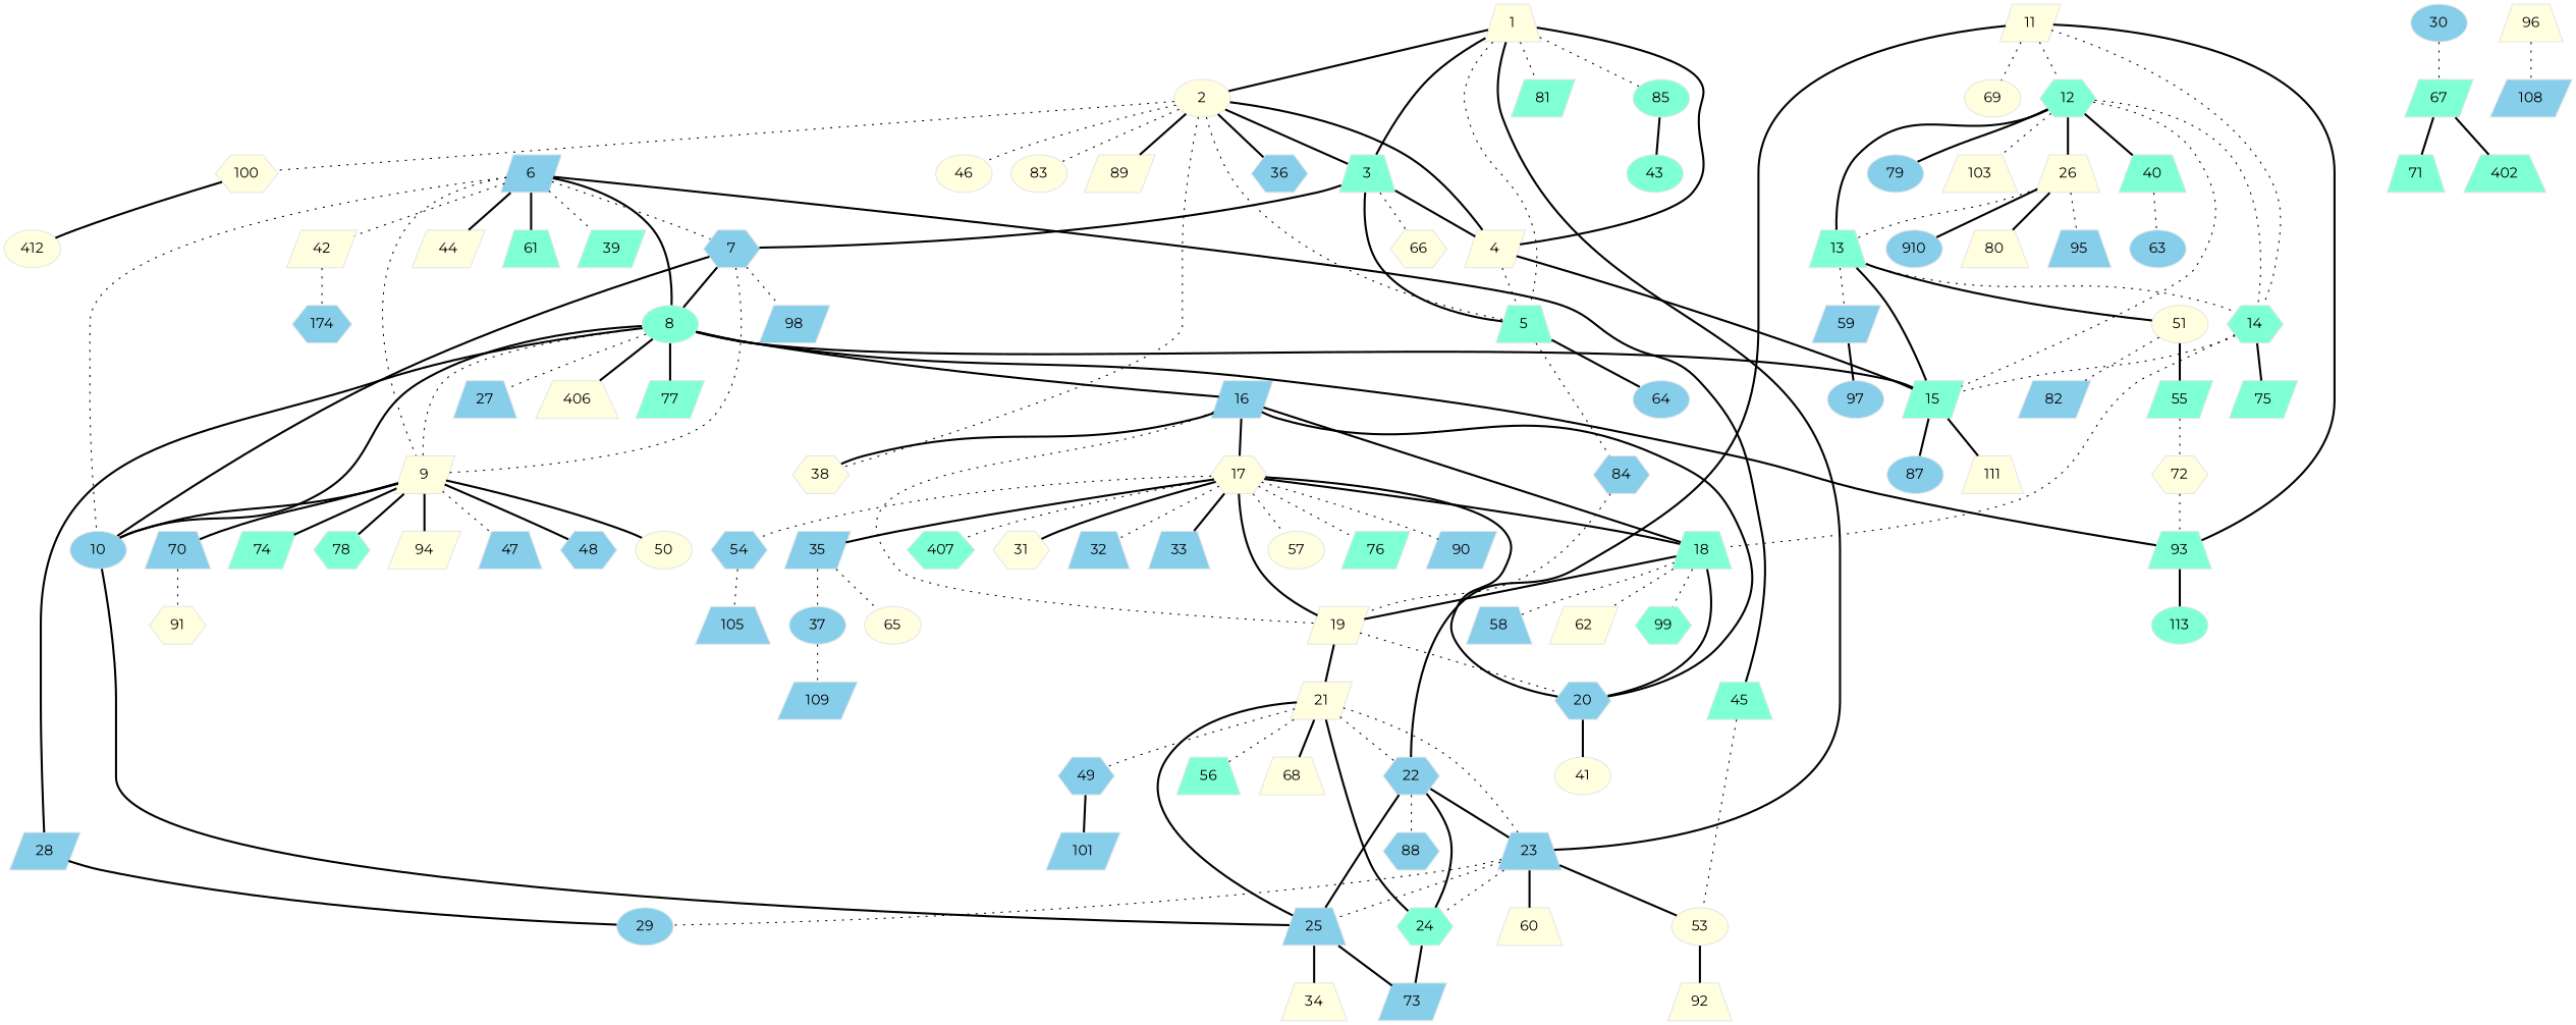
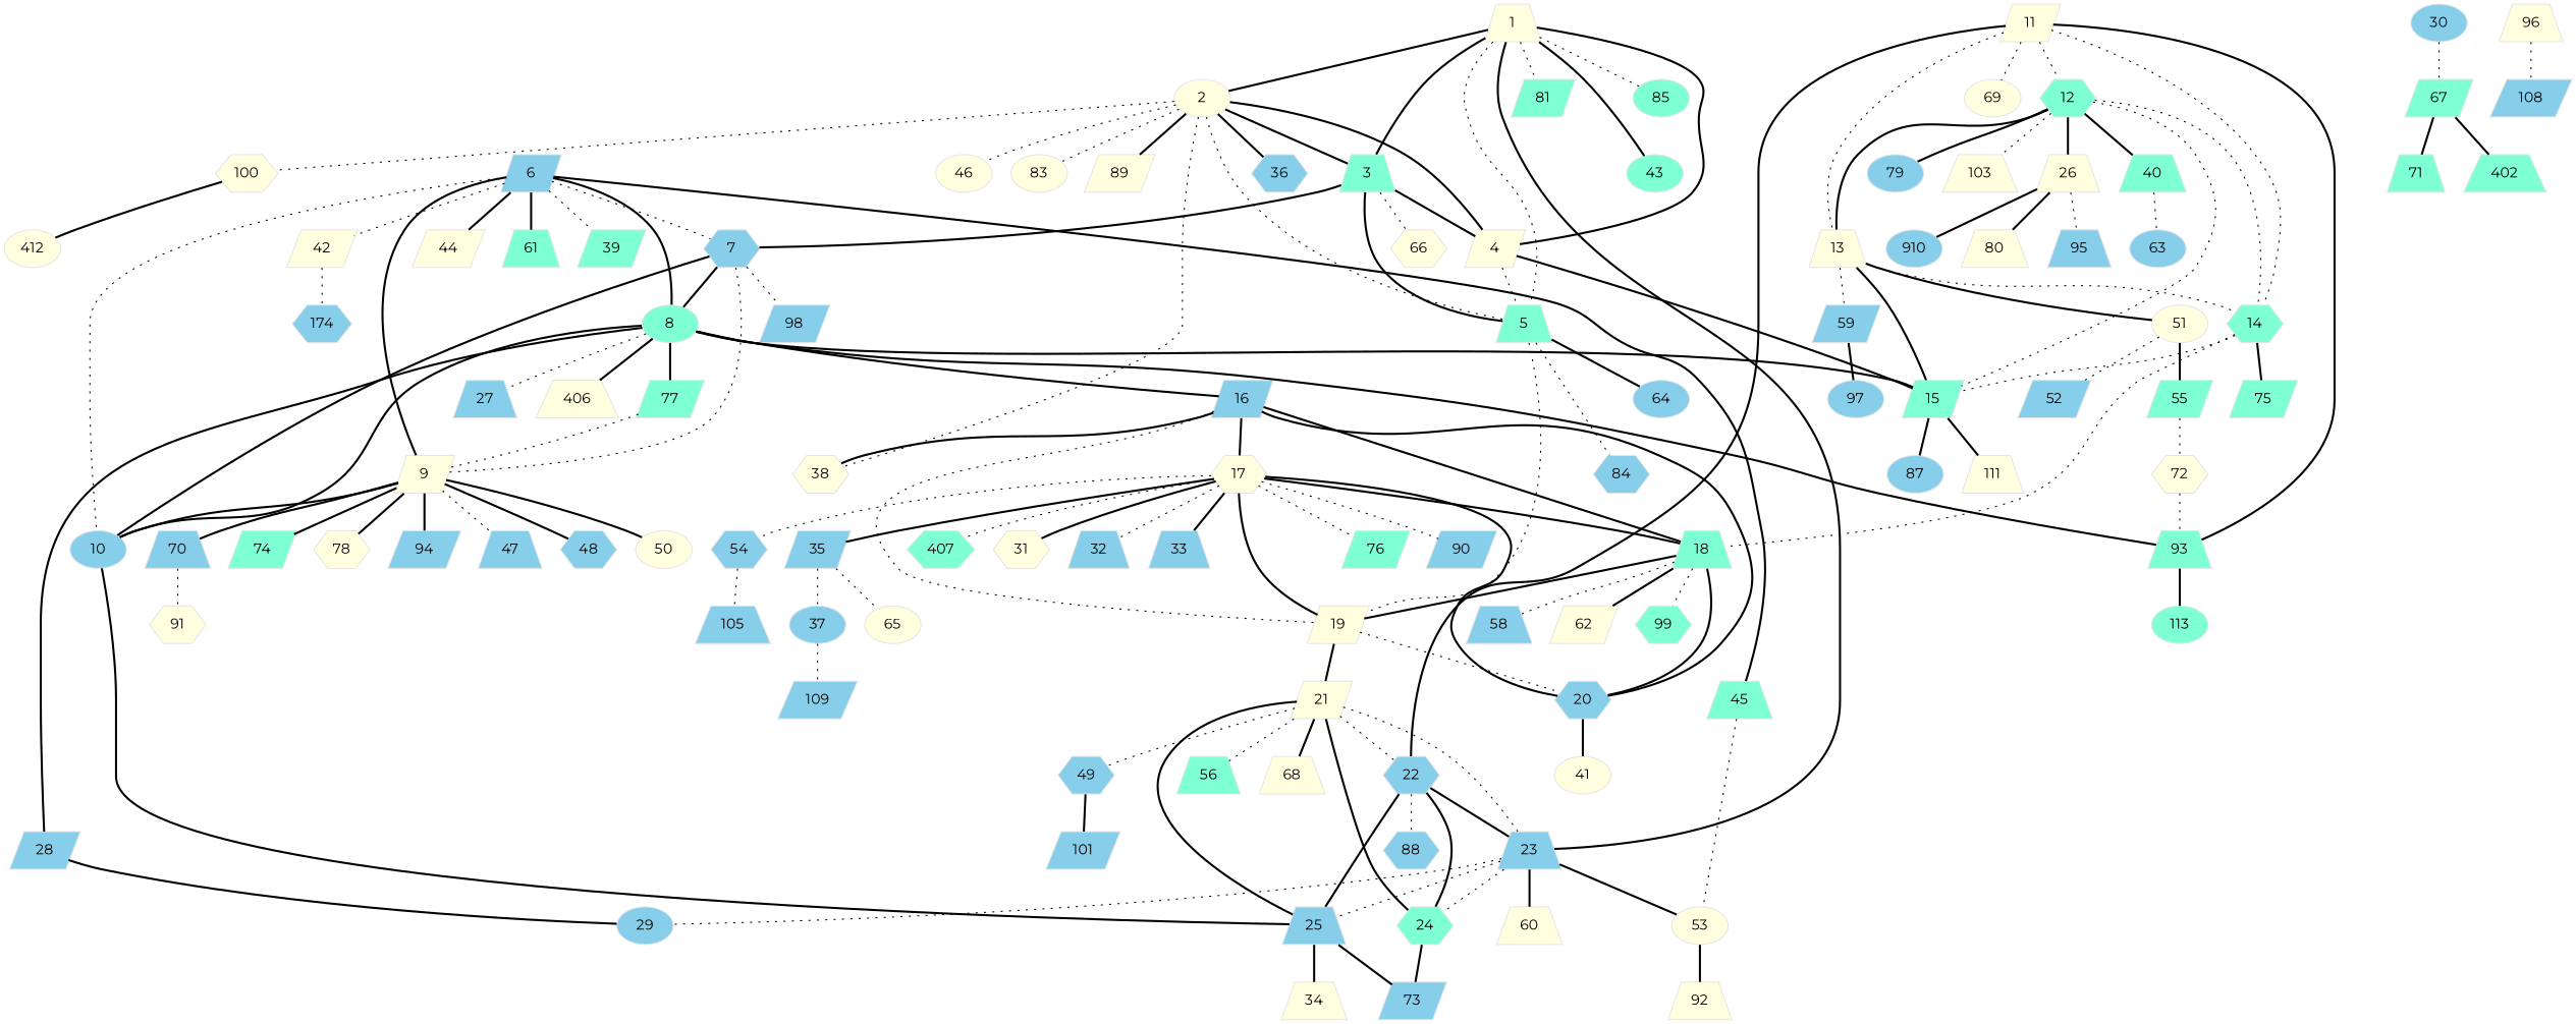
  graph {
    fontname=Montserrat
    node [color=gray90 fillcolor=skyblue fontname=Montserrat shape=trapezium style=filled]
    edge [fontname=Montserrat style=bold]
    1 [fillcolor=lightyellow]
    2 [fillcolor=lightyellow shape=ellipse]
    3 [fillcolor=aquamarine]
    4 [fillcolor=lightyellow shape=parallelogram]
    5 [fillcolor=aquamarine]
    23
    43 [fillcolor=aquamarine shape=ellipse]
    81 [fillcolor=aquamarine shape=parallelogram]
    85 [fillcolor=aquamarine shape=ellipse]
    36 [shape=hexagon]
    38 [fillcolor=lightyellow shape=hexagon]
    46 [fillcolor=lightyellow shape=ellipse]
    83 [fillcolor=lightyellow shape=ellipse]
    89 [fillcolor=lightyellow shape=parallelogram]
    100 [fillcolor=lightyellow shape=hexagon]
    7 [shape=hexagon]
    66 [fillcolor=lightyellow shape=hexagon]
    15 [fillcolor=aquamarine shape=parallelogram]
    19 [fillcolor=lightyellow shape=parallelogram]
    64 [shape=ellipse]
    84 [shape=hexagon]
    25
    24 [fillcolor=aquamarine shape=hexagon]
    29 [shape=ellipse]
    53 [fillcolor=lightyellow shape=ellipse]
    60 [fillcolor=lightyellow]
    30 [shape=ellipse]
    67 [fillcolor=aquamarine shape=parallelogram]
    n29 [fillcolor=lightyellow label=412 shape=ellipse]
    8 [fillcolor=aquamarine shape=ellipse]
    9 [fillcolor=lightyellow shape=parallelogram]
    10 [shape=ellipse]
    98 [shape=parallelogram]
    87 [shape=ellipse]
    111 [fillcolor=lightyellow]
    20 [shape=hexagon]
    21 [fillcolor=lightyellow shape=parallelogram]
    6 [shape=parallelogram]
    39 [fillcolor=aquamarine shape=parallelogram]
    42 [fillcolor=lightyellow shape=parallelogram]
    44 [fillcolor=lightyellow shape=parallelogram]
    45 [fillcolor=aquamarine]
    61 [fillcolor=aquamarine]
    16 [shape=parallelogram]
    27
    28 [shape=parallelogram]
    77 [fillcolor=aquamarine shape=parallelogram]
    93 [fillcolor=aquamarine]
    n49 [fillcolor=lightyellow label=406]
    47
    48 [shape=hexagon]
    50 [fillcolor=lightyellow shape=ellipse]
    70
    74 [fillcolor=aquamarine shape=parallelogram]
-   78 [fillcolor=aquamarine shape=hexagon]
-   94 [fillcolor=lightyellow shape=parallelogram]
+   78 [fillcolor=lightyellow shape=hexagon]
+   94 [shape=parallelogram]
    n57 [label=174 shape=hexagon]
    18 [fillcolor=aquamarine]
    17 [fillcolor=lightyellow shape=hexagon]
    113 [fillcolor=aquamarine shape=ellipse]
    91 [fillcolor=lightyellow shape=hexagon]
    34 [fillcolor=lightyellow]
    73 [shape=parallelogram]
    11 [fillcolor=lightyellow shape=parallelogram]
    12 [fillcolor=aquamarine shape=hexagon]
-   13 [fillcolor=aquamarine]
+   13 [fillcolor=lightyellow]
    14 [fillcolor=aquamarine shape=hexagon]
    22 [shape=hexagon]
    69 [fillcolor=lightyellow shape=ellipse]
    26 [fillcolor=lightyellow]
    40 [fillcolor=aquamarine]
    79 [shape=ellipse]
    103 [fillcolor=lightyellow]
    51 [fillcolor=lightyellow shape=ellipse]
    59 [shape=parallelogram]
    75 [fillcolor=aquamarine shape=parallelogram]
    88 [shape=hexagon]
    80 [fillcolor=lightyellow]
    95
    n80 [label=910 shape=ellipse]
    63 [shape=ellipse]
    55 [fillcolor=aquamarine shape=parallelogram]
-   82 [shape=parallelogram]
+   82 [shape=parallelogram label=52]
    97 [shape=ellipse]
    96 [fillcolor=lightyellow]
    108 [shape=parallelogram]
    58
    62 [fillcolor=lightyellow shape=parallelogram]
    99 [fillcolor=aquamarine shape=hexagon]
    31 [fillcolor=lightyellow shape=hexagon]
    32
    33
    35 [shape=parallelogram]
    54 [shape=hexagon]
-   57 [fillcolor=lightyellow shape=ellipse]
    76 [fillcolor=aquamarine shape=parallelogram]
    90 [shape=parallelogram]
    n98 [fillcolor=aquamarine label=407 shape=hexagon]
    41 [fillcolor=lightyellow shape=ellipse]
    37 [shape=ellipse]
    65 [fillcolor=lightyellow shape=ellipse]
    109 [shape=parallelogram]
    105
    49 [shape=hexagon]
    56 [fillcolor=aquamarine]
    68 [fillcolor=lightyellow]
    101 [shape=parallelogram]
    92 [fillcolor=lightyellow]
    71 [fillcolor=aquamarine]
    n110 [fillcolor=aquamarine label=402]
    72 [fillcolor=lightyellow shape=hexagon]
    1 -- 2
    1 -- 3
    1 -- 4
    1 -- 5 [style=dotted]
    1 -- 23
-   85 -- 43
+   1 -- 43
    1 -- 81 [style=dotted]
    1 -- 85 [style=dotted]
    2 -- 3
    2 -- 4
    2 -- 5 [style=dotted]
    2 -- 36
    2 -- 38 [style=dotted]
    2 -- 46 [style=dotted]
    2 -- 83 [style=dotted]
    2 -- 89
    2 -- 100 [style=dotted]
    3 -- 4
    3 -- 5
    3 -- 7
    3 -- 66 [style=dotted]
    4 -- 5 [style=dotted]
    4 -- 15
-   84 -- 19 [style=dotted]
+   5 -- 19 [style=dotted]
    5 -- 64
    5 -- 84 [style=dotted]
    23 -- 25 [style=dotted]
    23 -- 24 [style=dotted]
    23 -- 29 [style=dotted]
    23 -- 53
    23 -- 60
    100 -- n29
    7 -- 8
    7 -- 9 [style=dotted]
    7 -- 10
    7 -- 98 [style=dotted]
    15 -- 87
    15 -- 111
    19 -- 20 [style=dotted]
    19 -- 21
    25 -- 34
    25 -- 73
    24 -- 73
    53 -- 92
    30 -- 67 [style=dotted]
    67 -- 71
    67 -- n110
    8 -- 15
-   8 -- 9 [style=dotted]
+   77 -- 9 [style=dotted]
    8 -- 10
    8 -- 16
    8 -- 27 [style=dotted]
    8 -- 28
    8 -- 77
    8 -- 93
    8 -- n49
    9 -- 10
    9 -- 47 [style=dotted]
    9 -- 48
    9 -- 50
    9 -- 70
    9 -- 74
    9 -- 78
    9 -- 94
    10 -- 25
    20 -- 41
    21 -- 23 [style=dotted]
    21 -- 25
    21 -- 24
    21 -- 22 [style=dotted]
    21 -- 49 [style=dotted]
    21 -- 56 [style=dotted]
    21 -- 68
    6 -- 7 [style=dotted]
    6 -- 8
-   6 -- 9 [style=dotted]
+   6 -- 9
    6 -- 10 [style=dotted]
    6 -- 39 [style=dotted]
    6 -- 42 [style=dotted]
    6 -- 44
    6 -- 45
    6 -- 61
    42 -- n57 [style=dotted]
    45 -- 53 [style=dotted]
    16 -- 38
    16 -- 19 [style=dotted]
    16 -- 20
    16 -- 18
    16 -- 17
    28 -- 29
    93 -- 113
    70 -- 91 [style=dotted]
    18 -- 19
    18 -- 20
    18 -- 58 [style=dotted]
-   18 -- 62 [style=dotted]
+   18 -- 62
    18 -- 99 [style=dotted]
    17 -- 19
    17 -- 20
    17 -- 18
    17 -- 31
    17 -- 32 [style=dotted]
    17 -- 33
    17 -- 35
    17 -- 54 [style=dotted]
-   17 -- 57 [style=dotted]
    17 -- 76 [style=dotted]
    17 -- 90 [style=dotted]
    17 -- n98 [style=dotted]
    11 -- 93
    11 -- 12 [style=dotted]
-   26 -- 13 [style=dotted]
+   11 -- 13 [style=dotted]
    11 -- 14 [style=dotted]
    11 -- 22
    11 -- 69 [style=dotted]
    12 -- 15 [style=dotted]
    12 -- 13
    12 -- 14 [style=dotted]
    12 -- 26
    12 -- 40
    12 -- 79
    12 -- 103 [style=dotted]
    13 -- 15
    13 -- 14 [style=dotted]
    13 -- 51
    13 -- 59 [style=dotted]
    14 -- 15 [style=dotted]
    14 -- 18 [style=dotted]
    14 -- 75
    22 -- 23
    22 -- 25
    22 -- 24
    22 -- 88 [style=dotted]
    26 -- 80
    26 -- 95 [style=dotted]
    26 -- n80
    40 -- 63 [style=dotted]
    51 -- 55
    51 -- 82 [style=dotted]
    59 -- 97
    55 -- 72 [style=dotted]
    96 -- 108 [style=dotted]
    35 -- 37 [style=dotted]
    35 -- 65 [style=dotted]
    54 -- 105 [style=dotted]
    37 -- 109 [style=dotted]
    49 -- 101
    72 -- 93 [style=dotted]
  }
